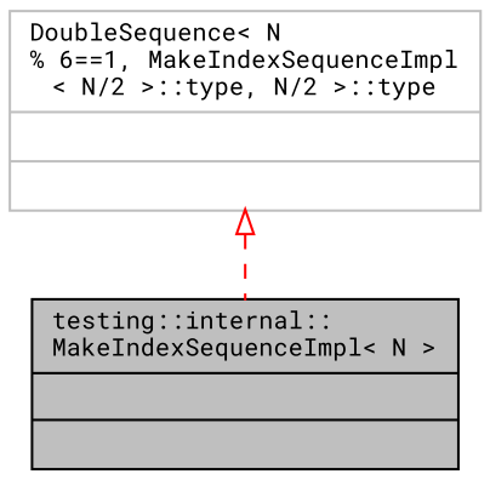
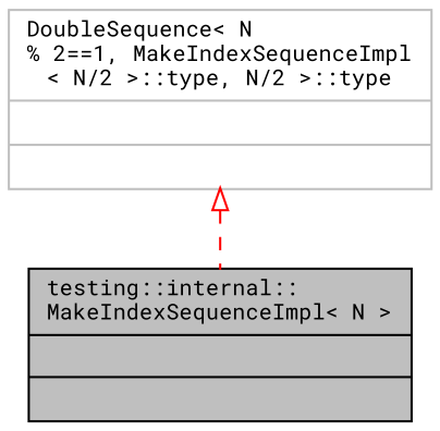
  digraph {
    fontname="Roboto Mono"
    node [fontname="Roboto Mono" fontsize=10 shape=record]
    n1 [color=black fillcolor=grey75 fontcolor=black height=0.2 label="{testing::internal::\lMakeIndexSequenceImpl\< N \>\n||}" style=filled width=0.4]
-   n2 [color=grey75 height=0.2 label="{DoubleSequence\< N \l% 6==1, MakeIndexSequenceImpl\l\< N/2 \>::type, N/2 \>::type\n||}" width=0.4]
+   n2 [color=grey75 height=0.2 label="{DoubleSequence\< N \l% 2==1, MakeIndexSequenceImpl\l\< N/2 \>::type, N/2 \>::type\n||}" width=0.4]
    n2 -> n1 [arrowtail=onormal color=red dir=back fontname="Roboto Mono" fontsize=10 labelfontname=Helvetica labelfontsize=10 style=dashed]
  }
